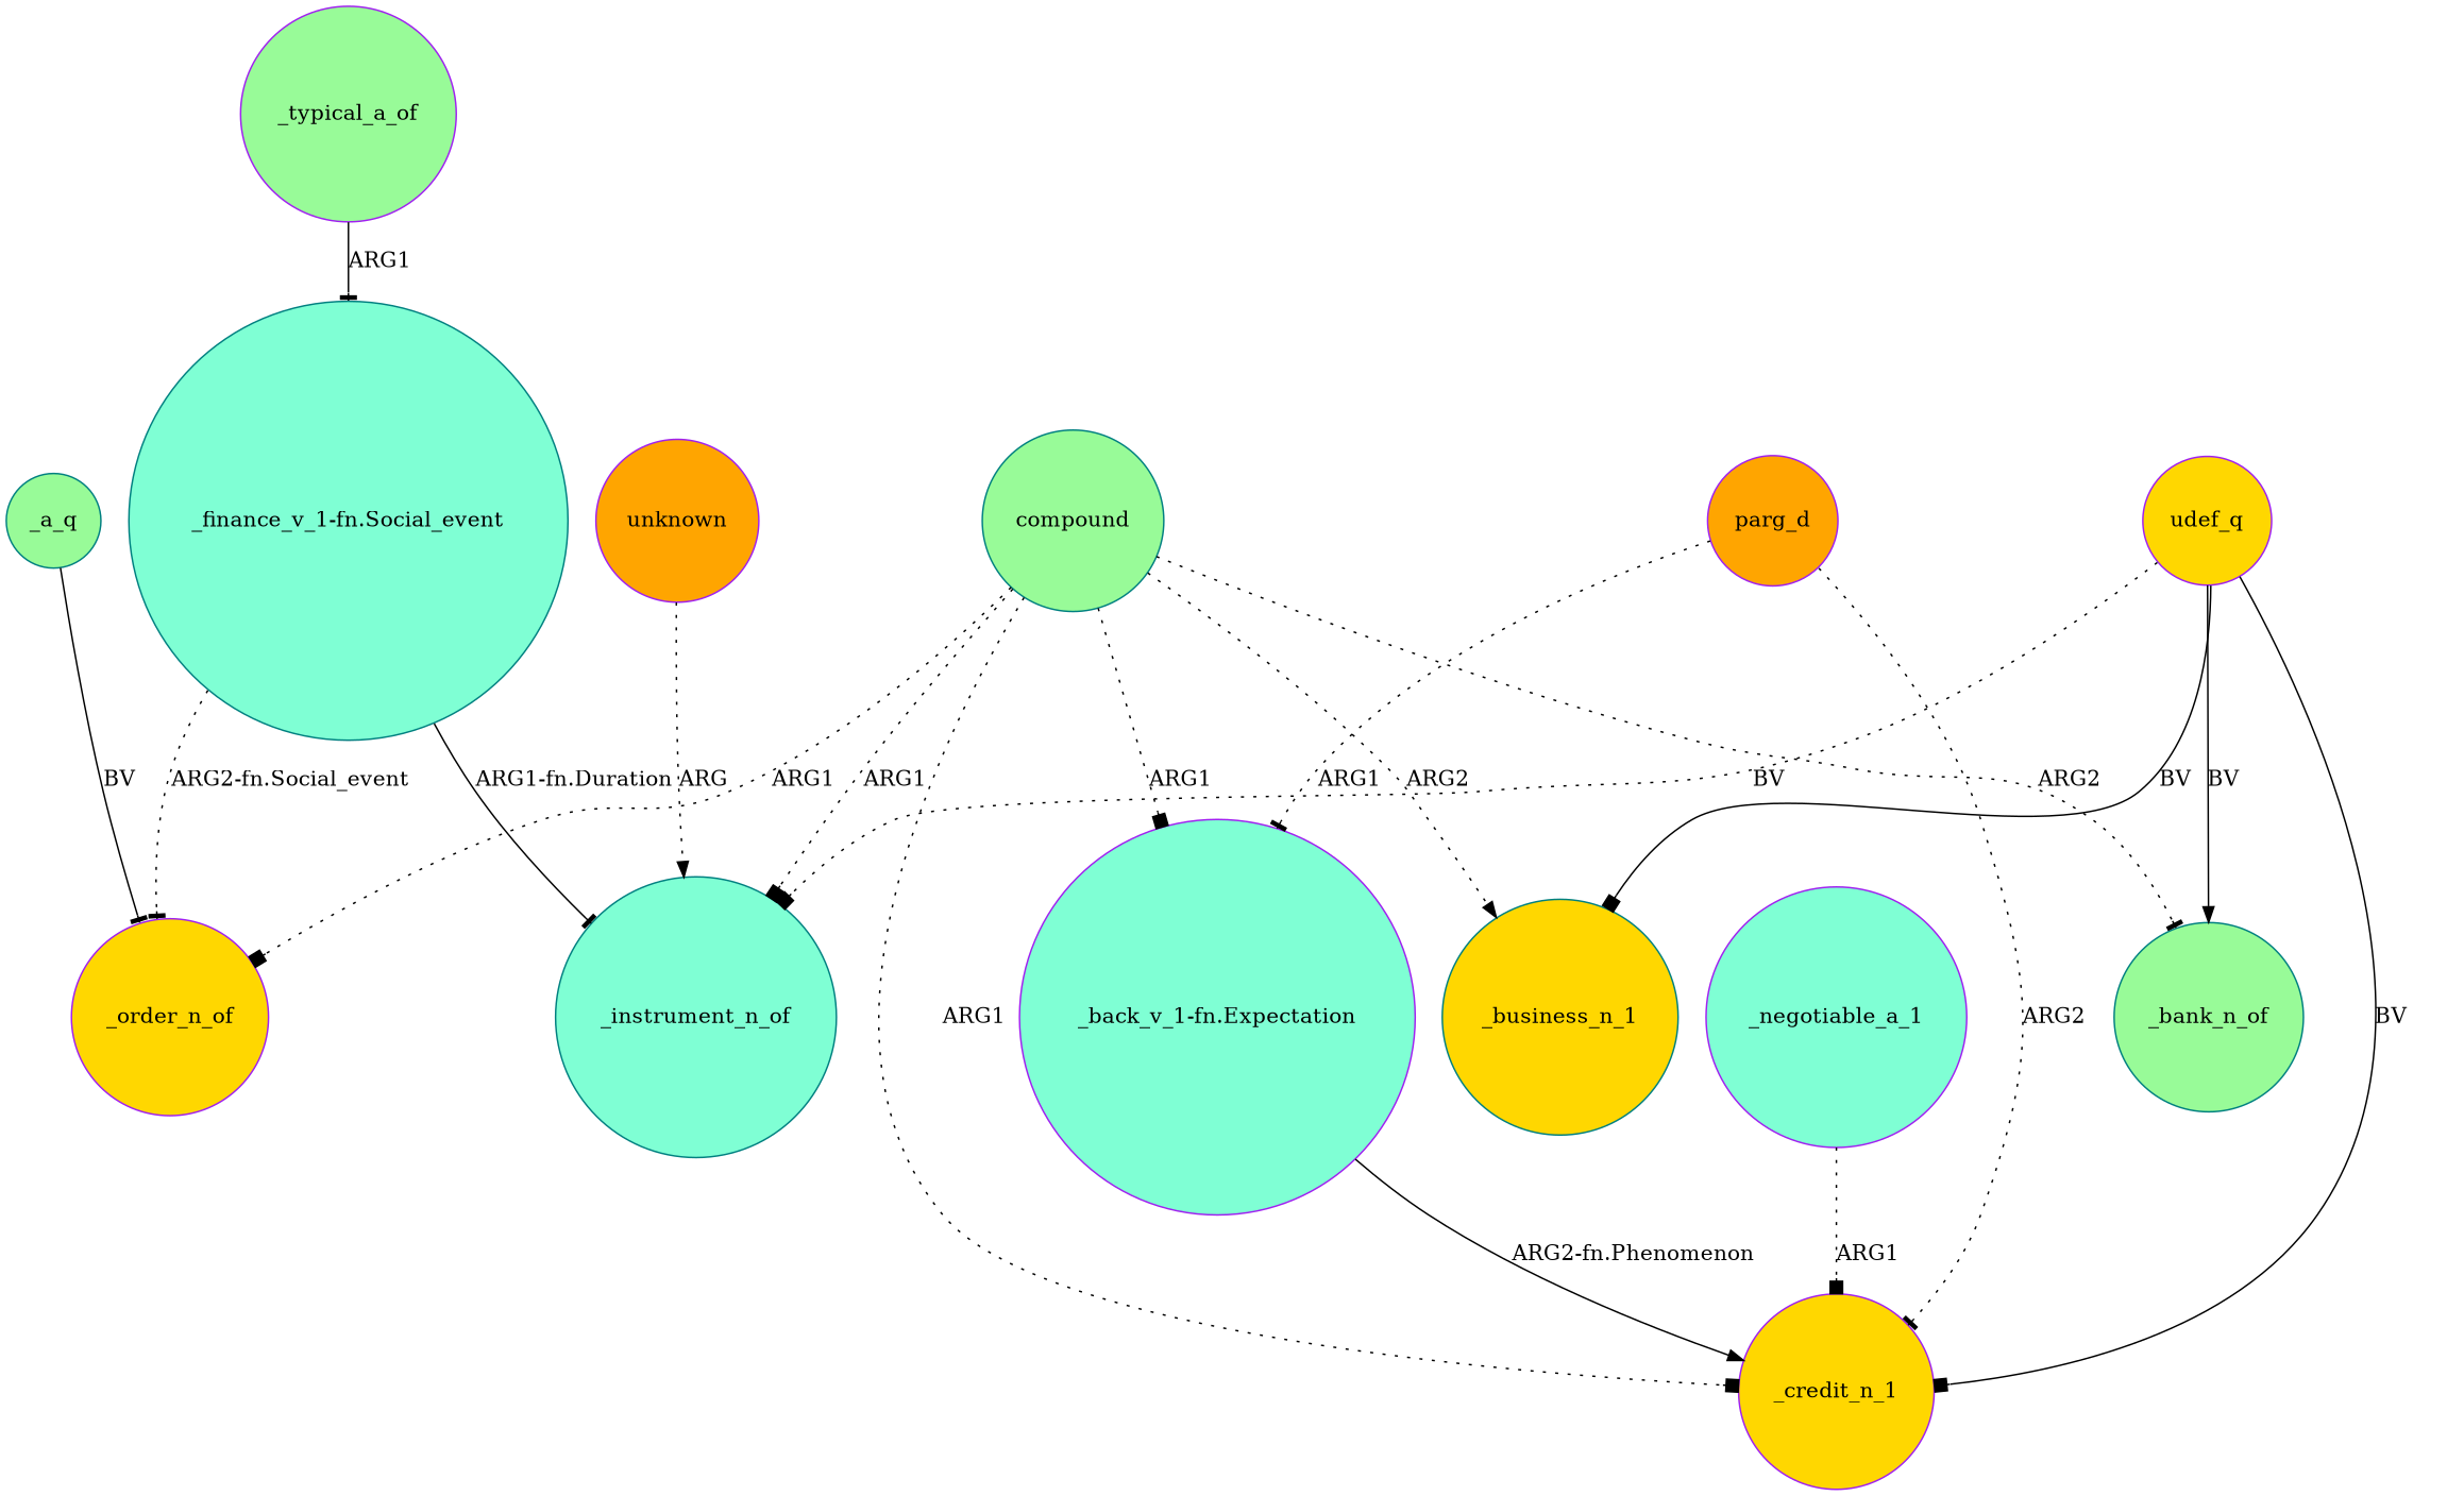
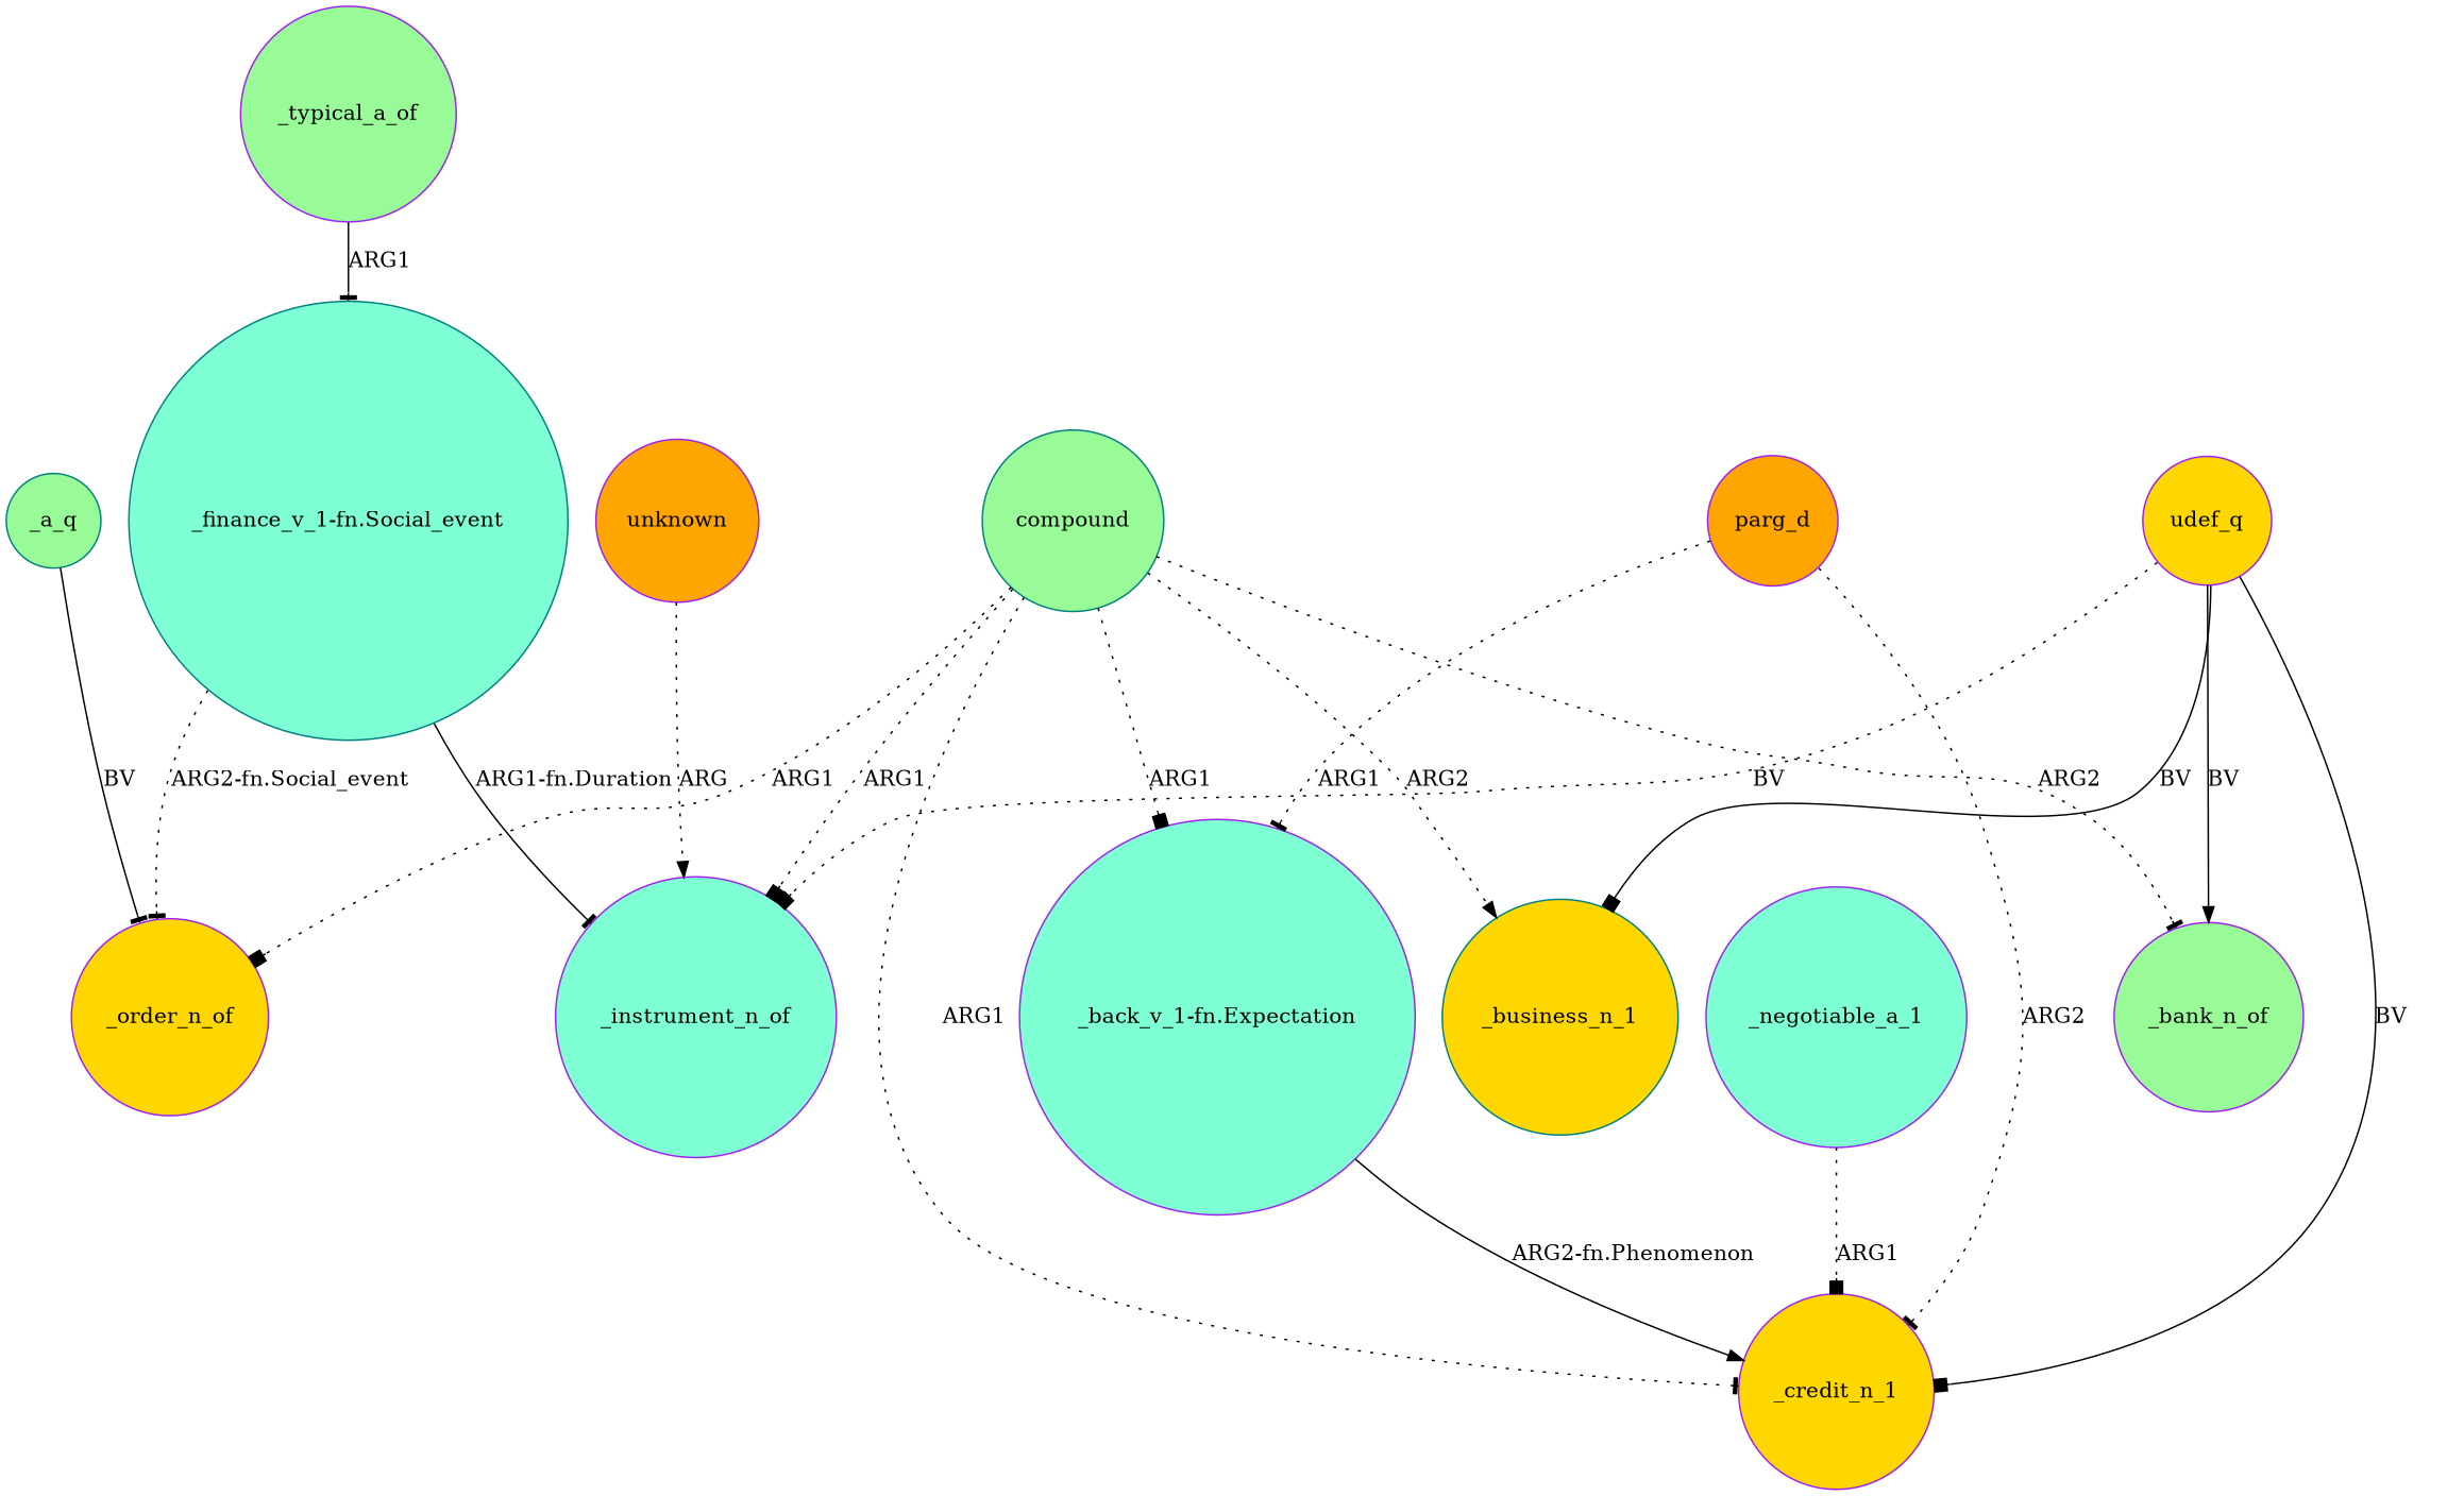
  digraph {
    node [color=purple fillcolor=palegreen shape=circle style=filled]
    edge [arrowhead=box style=dotted]
    compound [color=teal]
    _order_n_of [fillcolor=gold]
    _credit_n_1 [fillcolor=gold]
-   _instrument_n_of [color=teal fillcolor=aquamarine]
-   _bank_n_of [color=teal]
+   _instrument_n_of [fillcolor=aquamarine]
+   _bank_n_of
    _business_n_1 [color=teal fillcolor=gold]
    "_back_v_1-fn.Expectation" [fillcolor=aquamarine]
    _a_q [color=teal]
    parg_d [fillcolor=orange]
    "_finance_v_1-fn.Social_event" [color=teal fillcolor=aquamarine]
    _typical_a_of
    unknown [fillcolor=orange]
    _negotiable_a_1 [fillcolor=aquamarine]
    udef_q [fillcolor=gold]
    compound -> _order_n_of [label=ARG1]
-   compound -> _credit_n_1 [label=ARG1]
+   compound -> _credit_n_1 [arrowhead=tee label=ARG1]
    compound -> _instrument_n_of [label=ARG1]
    compound -> _bank_n_of [arrowhead=tee label=ARG2]
    compound -> _business_n_1 [arrowhead=normal label=ARG2]
    compound -> "_back_v_1-fn.Expectation" [label=ARG1]
    "_back_v_1-fn.Expectation" -> _credit_n_1 [arrowhead=normal label="ARG2-fn.Phenomenon" style=solid]
    _a_q -> _order_n_of [arrowhead=tee label=BV style=solid]
    parg_d -> _credit_n_1 [arrowhead=tee label=ARG2]
    parg_d -> "_back_v_1-fn.Expectation" [arrowhead=tee label=ARG1]
    "_finance_v_1-fn.Social_event" -> _order_n_of [arrowhead=tee label="ARG2-fn.Social_event"]
    "_finance_v_1-fn.Social_event" -> _instrument_n_of [arrowhead=tee label="ARG1-fn.Duration" style=solid]
    _typical_a_of -> "_finance_v_1-fn.Social_event" [arrowhead=tee label=ARG1 style=solid]
    unknown -> _instrument_n_of [arrowhead=normal label=ARG]
    _negotiable_a_1 -> _credit_n_1 [label=ARG1]
    udef_q -> _credit_n_1 [label=BV style=solid]
    udef_q -> _instrument_n_of [label=BV]
    udef_q -> _bank_n_of [arrowhead=normal label=BV style=solid]
    udef_q -> _business_n_1 [label=BV style=solid]
  }
